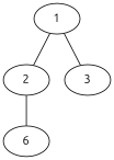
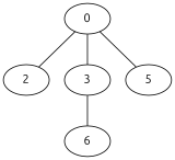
  graph {
    fontname=Ubuntu
    node [chem=C fontname=Ubuntu]
    edge [fontname=Ubuntu valence=1]
-   1
+   1 [label=0]
    2
    3 [chem=O]
+   5 [chem=H]
    6 [chem=H]
    1 -- 2
    1 -- 3
-   2 -- 6
+   1 -- 5
+   3 -- 6
  }
